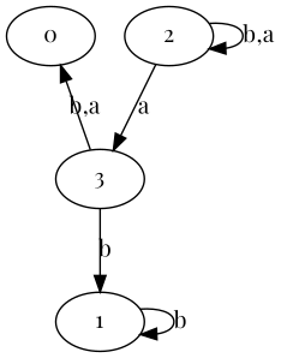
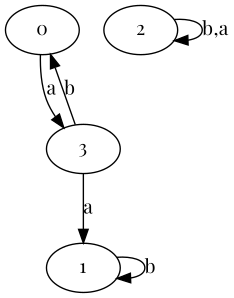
  digraph {
    d2tdocpreamble="\usetikzlibrary{automata}"
    d2tfigpreamble="\tikzstyle{every state}= [ draw=blue!50,very thick,fill=blue!20]  \tikzstyle{auto}= [fill=white]"
    fontname="Playfair Display"
    ranksep=0.5
    node [fontname="Playfair Display" style=state]
    edge [fontname="Playfair Display" lblstyle=auto topath="bend right"]
    n1 [label=0 style="state, initial"]
    n2 [label=3]
    n3 [label=1 style="state, accepting"]
    n4 [label=2]
-   n4 -> n2 [label=a]
-   n2 -> n1 [label="b,a"]
-   n2 -> n3 [label=b]
+   n1 -> n2 [label=a]
+   n2 -> n1 [label=b]
+   n2 -> n3 [label=a]
    n3 -> n3 [label=b topath="loop above"]
    n4 -> n4 [label="b,a" topath="loop above"]
  }
